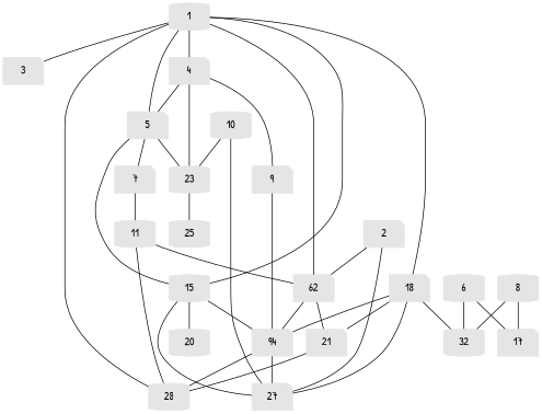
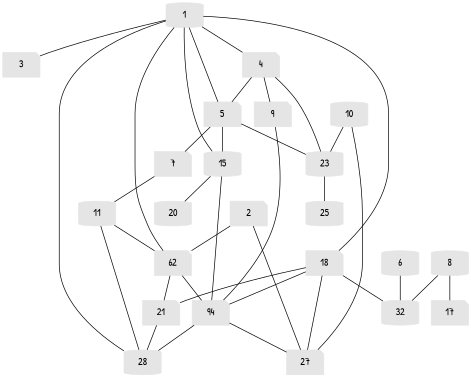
  graph {
    fontname="Patrick Hand"
    node [color=gray90 fontname="Patrick Hand" shape=note style=filled]
    edge [fontname="Patrick Hand" weight=1.0]
    1 [shape=cylinder]
    3
    4
    5
    n5 [label=62]
    15 [shape=cylinder]
    18
    28 [shape=cylinder]
    9
    23 [shape=cylinder]
    7
    n12 [label=94]
    21
    27
    20 [shape=cylinder]
    n16 [label=32 shape=cylinder]
    2
    25 [shape=cylinder]
    11 [shape=cylinder]
    6 [shape=cylinder]
    17
    8 [shape=cylinder]
    10 [shape=cylinder]
    1 -- 3
    1 -- 4
    1 -- 5
    1 -- n5
    1 -- 15
    1 -- 18
    1 -- 28
    4 -- 5
    4 -- 9
    4 -- 23
    5 -- 15
    5 -- 23
    5 -- 7
    n5 -- n12 [weight=3.0]
    n5 -- 21
    15 -- n12 [weight=2.0]
-   15 -- 27
    15 -- 20
    18 -- n12
    18 -- 21
    18 -- 27
    18 -- n16
    9 -- n12
    23 -- 25
    7 -- 11
    n12 -- 28
    n12 -- 27
    21 -- 28
    2 -- n5
    2 -- 27
    11 -- n5
    11 -- 28
    6 -- n16
-   6 -- 17
    8 -- n16
    8 -- 17
    10 -- 23
    10 -- 27
  }
